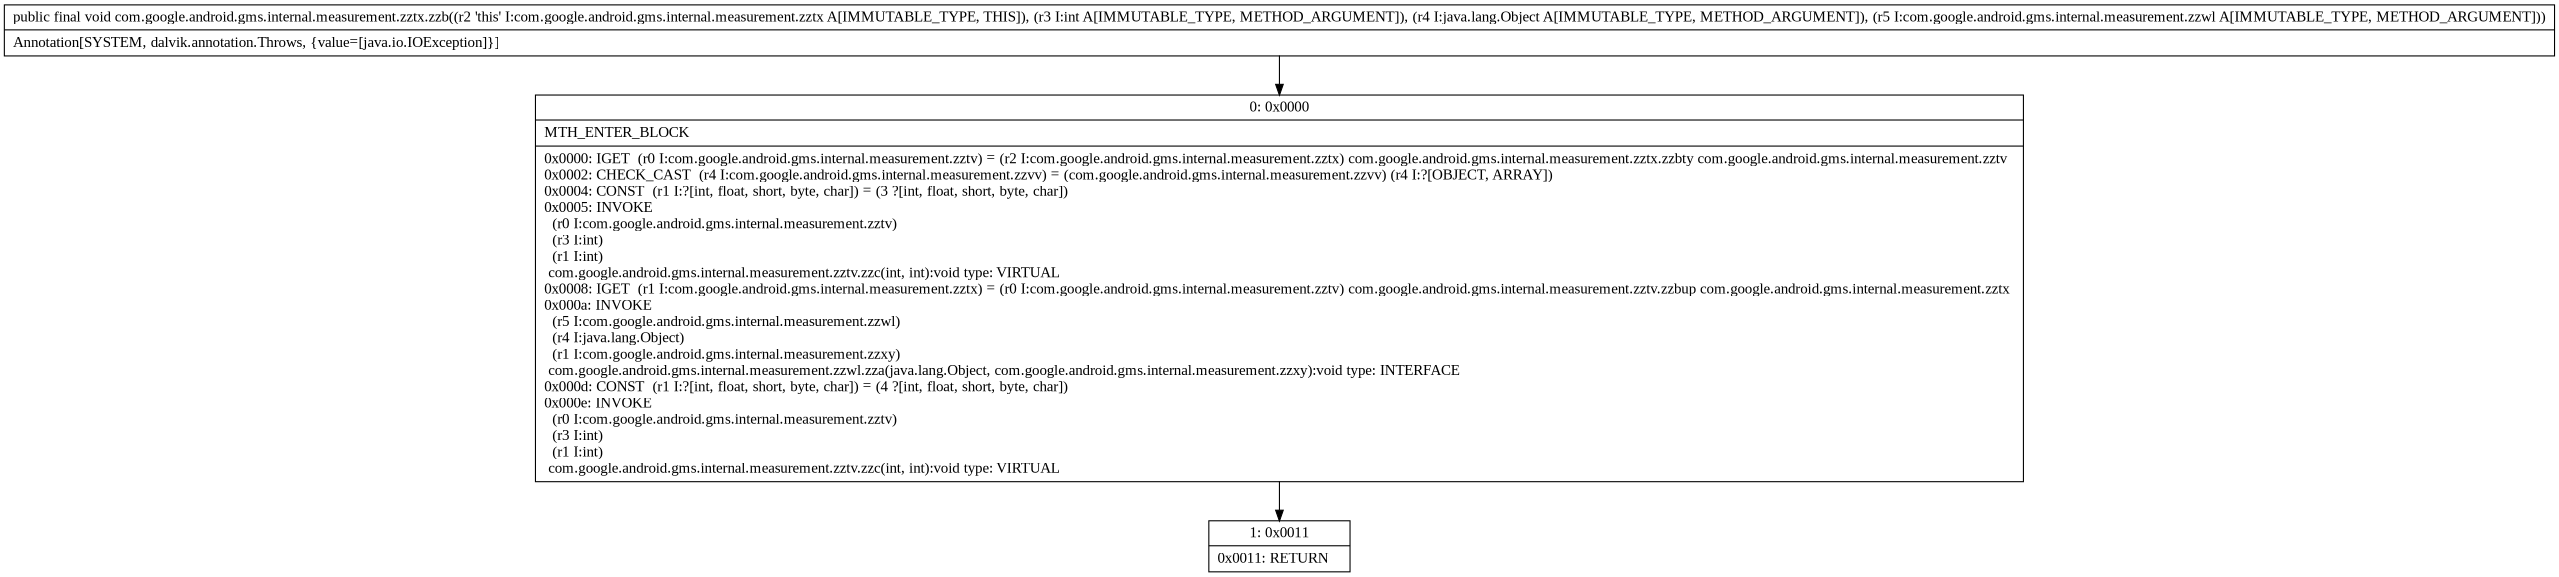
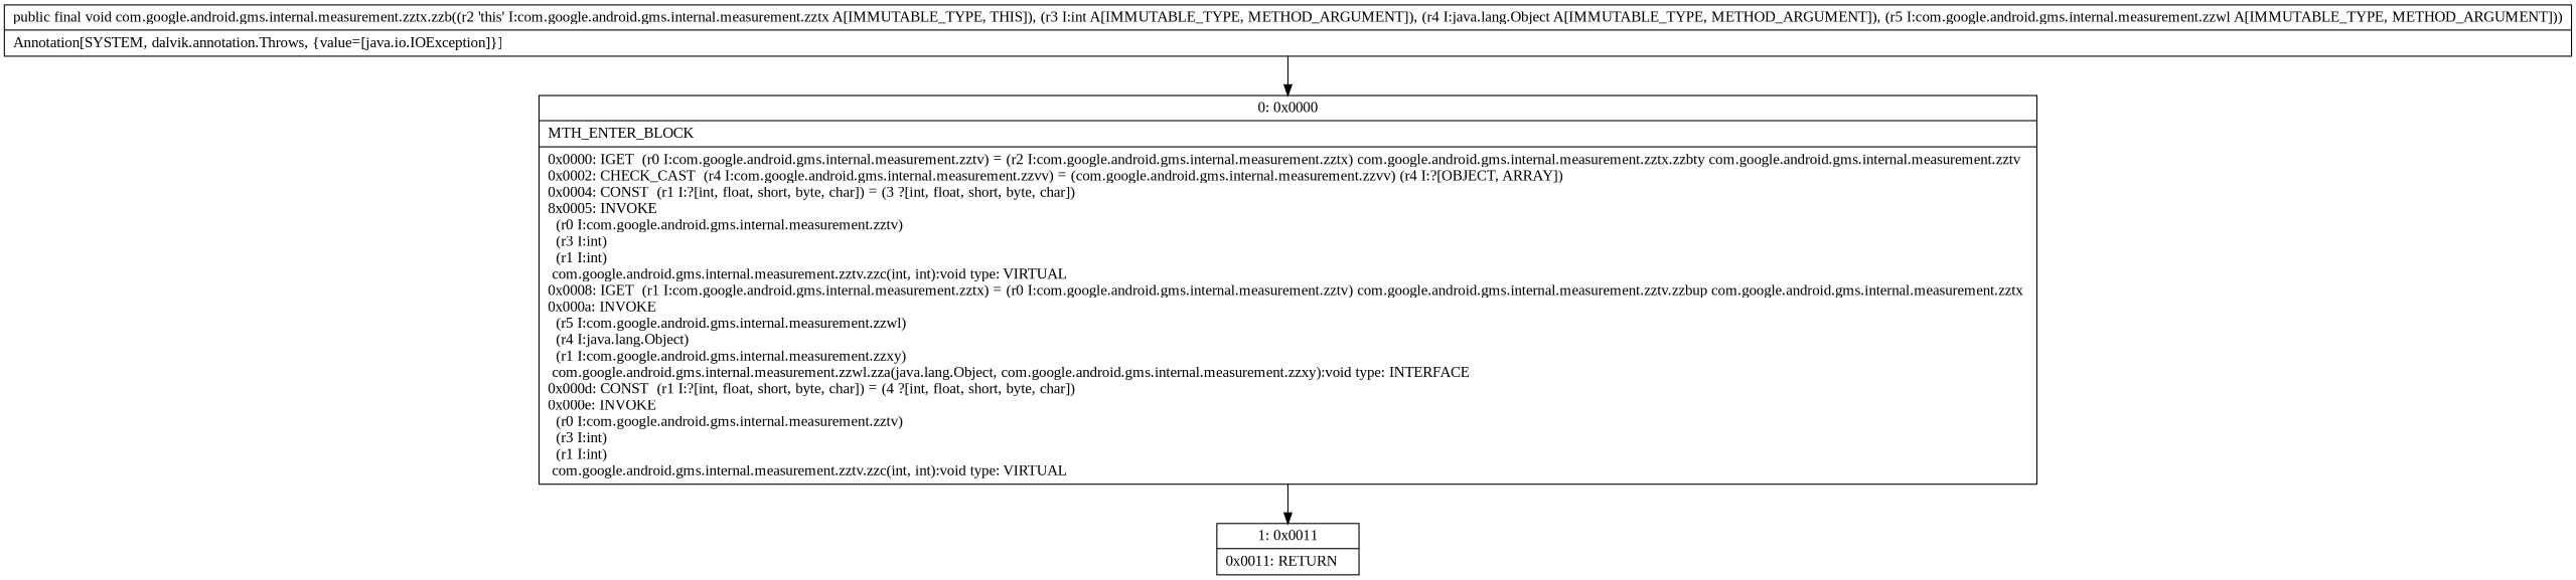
  digraph {
    fontname="Liberation Serif"
    node [shape=record fontname="Liberation Serif"]
    edge [fontname="Liberation Serif"]
-   n1 [label="{0\:\ 0x0000|MTH_ENTER_BLOCK\l|0x0000: IGET  (r0 I:com.google.android.gms.internal.measurement.zztv) = (r2 I:com.google.android.gms.internal.measurement.zztx) com.google.android.gms.internal.measurement.zztx.zzbty com.google.android.gms.internal.measurement.zztv \l0x0002: CHECK_CAST  (r4 I:com.google.android.gms.internal.measurement.zzvv) = (com.google.android.gms.internal.measurement.zzvv) (r4 I:?[OBJECT, ARRAY]) \l0x0004: CONST  (r1 I:?[int, float, short, byte, char]) = (3 ?[int, float, short, byte, char]) \l0x0005: INVOKE  \l  (r0 I:com.google.android.gms.internal.measurement.zztv)\l  (r3 I:int)\l  (r1 I:int)\l com.google.android.gms.internal.measurement.zztv.zzc(int, int):void type: VIRTUAL \l0x0008: IGET  (r1 I:com.google.android.gms.internal.measurement.zztx) = (r0 I:com.google.android.gms.internal.measurement.zztv) com.google.android.gms.internal.measurement.zztv.zzbup com.google.android.gms.internal.measurement.zztx \l0x000a: INVOKE  \l  (r5 I:com.google.android.gms.internal.measurement.zzwl)\l  (r4 I:java.lang.Object)\l  (r1 I:com.google.android.gms.internal.measurement.zzxy)\l com.google.android.gms.internal.measurement.zzwl.zza(java.lang.Object, com.google.android.gms.internal.measurement.zzxy):void type: INTERFACE \l0x000d: CONST  (r1 I:?[int, float, short, byte, char]) = (4 ?[int, float, short, byte, char]) \l0x000e: INVOKE  \l  (r0 I:com.google.android.gms.internal.measurement.zztv)\l  (r3 I:int)\l  (r1 I:int)\l com.google.android.gms.internal.measurement.zztv.zzc(int, int):void type: VIRTUAL \l}"]
+   n1 [label="{0\:\ 0x0000|MTH_ENTER_BLOCK\l|0x0000: IGET  (r0 I:com.google.android.gms.internal.measurement.zztv) = (r2 I:com.google.android.gms.internal.measurement.zztx) com.google.android.gms.internal.measurement.zztx.zzbty com.google.android.gms.internal.measurement.zztv \l0x0002: CHECK_CAST  (r4 I:com.google.android.gms.internal.measurement.zzvv) = (com.google.android.gms.internal.measurement.zzvv) (r4 I:?[OBJECT, ARRAY]) \l0x0004: CONST  (r1 I:?[int, float, short, byte, char]) = (3 ?[int, float, short, byte, char]) \l8x0005: INVOKE  \l  (r0 I:com.google.android.gms.internal.measurement.zztv)\l  (r3 I:int)\l  (r1 I:int)\l com.google.android.gms.internal.measurement.zztv.zzc(int, int):void type: VIRTUAL \l0x0008: IGET  (r1 I:com.google.android.gms.internal.measurement.zztx) = (r0 I:com.google.android.gms.internal.measurement.zztv) com.google.android.gms.internal.measurement.zztv.zzbup com.google.android.gms.internal.measurement.zztx \l0x000a: INVOKE  \l  (r5 I:com.google.android.gms.internal.measurement.zzwl)\l  (r4 I:java.lang.Object)\l  (r1 I:com.google.android.gms.internal.measurement.zzxy)\l com.google.android.gms.internal.measurement.zzwl.zza(java.lang.Object, com.google.android.gms.internal.measurement.zzxy):void type: INTERFACE \l0x000d: CONST  (r1 I:?[int, float, short, byte, char]) = (4 ?[int, float, short, byte, char]) \l0x000e: INVOKE  \l  (r0 I:com.google.android.gms.internal.measurement.zztv)\l  (r3 I:int)\l  (r1 I:int)\l com.google.android.gms.internal.measurement.zztv.zzc(int, int):void type: VIRTUAL \l}"]
    n2 [label="{1\:\ 0x0011|0x0011: RETURN   \l}"]
    n3 [label="{public final void com.google.android.gms.internal.measurement.zztx.zzb((r2 'this' I:com.google.android.gms.internal.measurement.zztx A[IMMUTABLE_TYPE, THIS]), (r3 I:int A[IMMUTABLE_TYPE, METHOD_ARGUMENT]), (r4 I:java.lang.Object A[IMMUTABLE_TYPE, METHOD_ARGUMENT]), (r5 I:com.google.android.gms.internal.measurement.zzwl A[IMMUTABLE_TYPE, METHOD_ARGUMENT]))  | Annotation[SYSTEM, dalvik.annotation.Throws, \{value=[java.io.IOException]\}]\l}"]
    n1 -> n2
    n3 -> n1
  }
